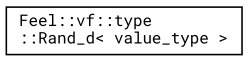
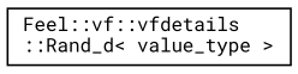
  digraph {
    rankdir=TB
    fontname="Roboto Mono"
-   n1 [color=black fillcolor=white fontname="Roboto Mono" fontsize=10 height=0.2 label="Feel::vf::type\l::Rand_d\< value_type \>" shape=record style=filled width=0.4]
+   n1 [color=black fillcolor=white fontname="Roboto Mono" fontsize=10 height=0.2 label="Feel::vf::vfdetails\l::Rand_d\< value_type \>" shape=record style=filled width=0.4]
  }
